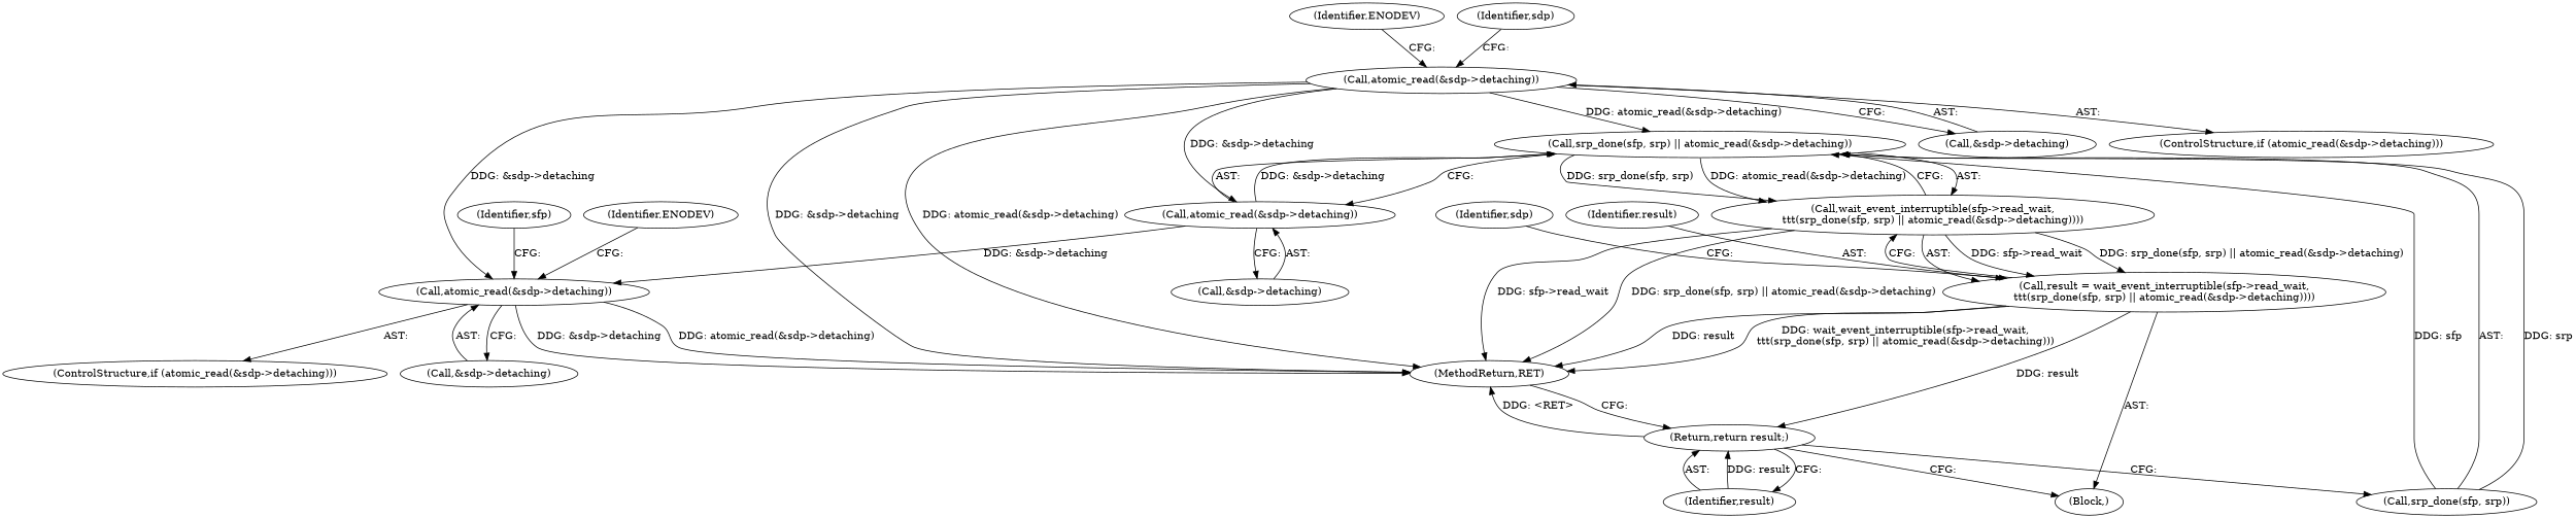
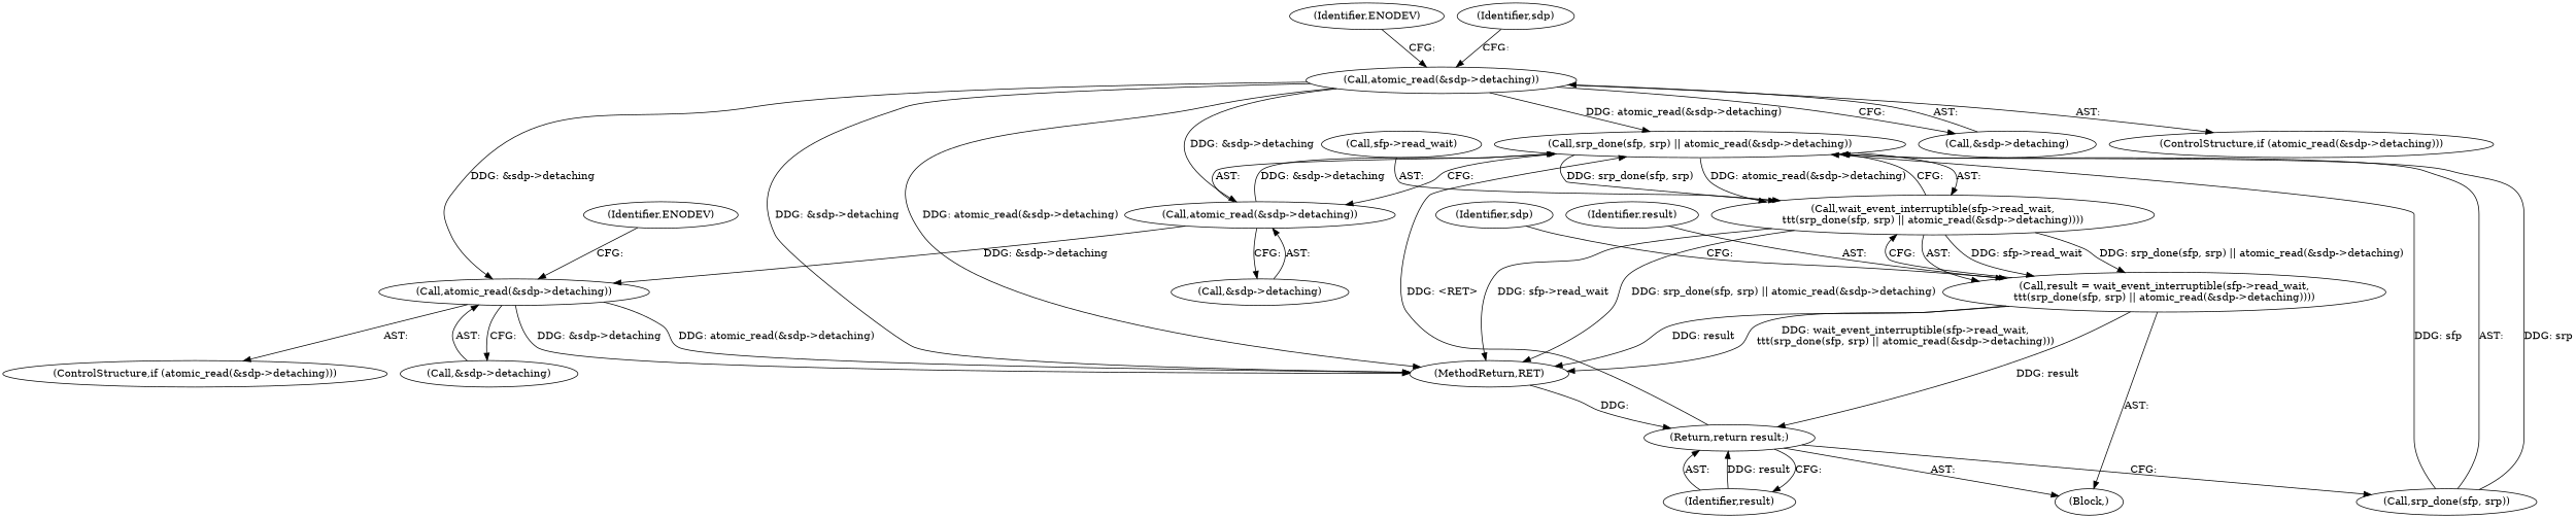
  digraph {
    n1 [label="(Call,atomic_read(&sdp->detaching))"]
    n2 [label="(Call,srp_done(sfp, srp) || atomic_read(&sdp->detaching))"]
    n3 [label="(Call,atomic_read(&sdp->detaching))"]
    n4 [label="(Call,atomic_read(&sdp->detaching))"]
    n5 [label="(MethodReturn,RET)"]
    n6 [label="(Call,&sdp->detaching)"]
    n7 [label="(ControlStructure,if (atomic_read(&sdp->detaching)))"]
    n8 [label="(Call,wait_event_interruptible(sfp->read_wait,\n\t\t\t(srp_done(sfp, srp) || atomic_read(&sdp->detaching))))"]
    n9 [label="(Call,&sdp->detaching)"]
    n10 [label="(ControlStructure,if (atomic_read(&sdp->detaching)))"]
    n11 [label="(Call,&sdp->detaching)"]
    n12 [label="(Return,return result;)"]
    n13 [label="(Call,result = wait_event_interruptible(sfp->read_wait,\n\t\t\t(srp_done(sfp, srp) || atomic_read(&sdp->detaching))))"]
    n14 [label="(Call,srp_done(sfp, srp))"]
    n15 [label="(Block,)"]
    n16 [label="(Identifier,result)"]
    n17 [label="(Identifier,ENODEV)"]
-   n18 [label="(Identifier,sfp)"]
    n19 [label="(Identifier,sdp)"]
+   n20 [label="(Call,sfp->read_wait)"]
    n21 [label="(Identifier,sdp)"]
    n22 [label="(Identifier,result)"]
    n23 [label="(Identifier,ENODEV)"]
    n1 -> n2 [label="DDG: atomic_read(&sdp->detaching)"]
    n1 -> n3 [label="DDG: &sdp->detaching"]
    n1 -> n4 [label="DDG: &sdp->detaching"]
    n1 -> n5 [label="DDG: &sdp->detaching"]
    n1 -> n5 [label="DDG: atomic_read(&sdp->detaching)"]
    n1 -> n6 [label="CFG: "]
    n1 -> n7 [label="AST: "]
    n2 -> n3 [label="CFG: "]
    n2 -> n8 [label="AST: "]
    n2 -> n8 [label="DDG: srp_done(sfp, srp)"]
    n2 -> n8 [label="DDG: atomic_read(&sdp->detaching)"]
    n3 -> n2 [label="AST: "]
    n3 -> n2 [label="DDG: &sdp->detaching"]
    n3 -> n4 [label="DDG: &sdp->detaching"]
    n3 -> n9 [label="CFG: "]
    n4 -> n5 [label="DDG: &sdp->detaching"]
    n4 -> n5 [label="DDG: atomic_read(&sdp->detaching)"]
    n4 -> n10 [label="AST: "]
    n4 -> n11 [label="CFG: "]
-   n5 -> n12 [label="CFG: "]
+   n5 -> n12 [label="DDG: "]
    n6 -> n1 [label="AST: "]
    n8 -> n2 [label="CFG: "]
    n8 -> n5 [label="DDG: sfp->read_wait"]
    n8 -> n5 [label="DDG: srp_done(sfp, srp) || atomic_read(&sdp->detaching)"]
    n8 -> n13 [label="AST: "]
    n8 -> n13 [label="DDG: sfp->read_wait"]
    n8 -> n13 [label="DDG: srp_done(sfp, srp) || atomic_read(&sdp->detaching)"]
    n9 -> n3 [label="AST: "]
    n11 -> n4 [label="AST: "]
-   n12 -> n5 [label="DDG: <RET>"]
+   n12 -> n2 [label="DDG: <RET>"]
    n12 -> n14 [label="CFG: "]
-   n12 -> n15 [label="CFG: "]
+   n12 -> n15 [label="AST: "]
    n12 -> n16 [label="CFG: "]
    n13 -> n5 [label="DDG: wait_event_interruptible(sfp->read_wait,\n\t\t\t(srp_done(sfp, srp) || atomic_read(&sdp->detaching)))"]
    n13 -> n5 [label="DDG: result"]
    n13 -> n8 [label="CFG: "]
    n13 -> n12 [label="DDG: result"]
    n13 -> n15 [label="AST: "]
    n14 -> n2 [label="AST: "]
    n14 -> n2 [label="DDG: sfp"]
    n14 -> n2 [label="DDG: srp"]
    n16 -> n12 [label="AST: "]
    n16 -> n12 [label="DDG: result"]
    n17 -> n1 [label="CFG: "]
-   n18 -> n4 [label="CFG: "]
    n19 -> n1 [label="CFG: "]
+   n20 -> n8 [label="AST: "]
    n21 -> n13 [label="CFG: "]
    n22 -> n13 [label="AST: "]
    n23 -> n4 [label="CFG: "]
  }
